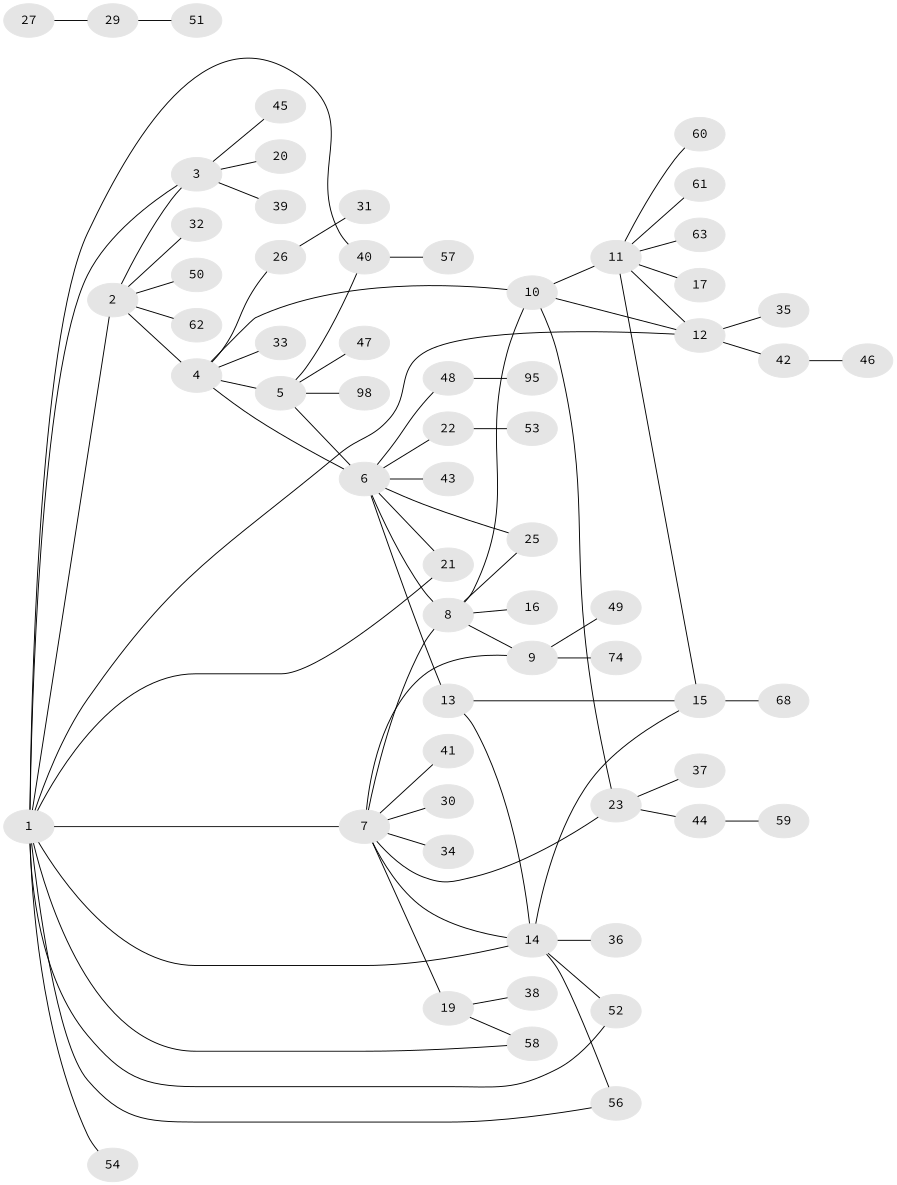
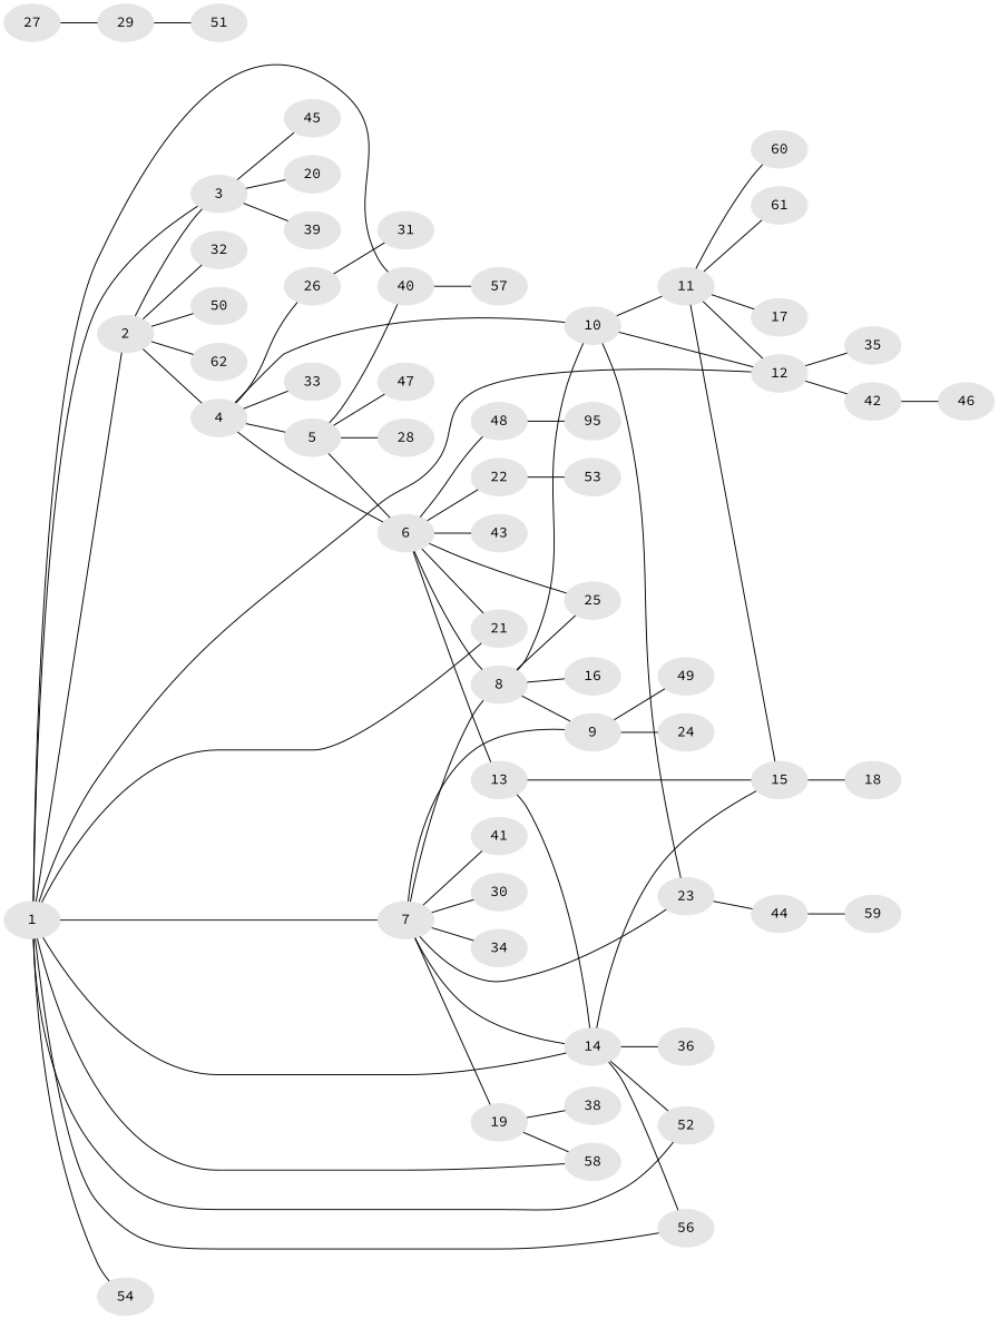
  graph {
    fontname="Source Code Pro"
    rankdir=LR
    node [color=gray90 fontname="Source Code Pro" style=filled]
    edge [fontname="Source Code Pro"]
    1
    2
    3
    7
    12
    14
    21
    40
    52
    54
    56
    58
    4
    32
    50
    62
    20
    39
    45
    8
    9
    19
    23
    30
    34
    41
    35
    42
    15
    36
    57
    5
    6
    10
    26
    33
-   28 [label=98]
+   28
    47
    13
    22
    25
    43
    48
    11
    31
    16
    53
    n48 [label=95]
-   24 [label=74]
+   24
    49
    38
-   37
    44
    27
    29
    17
    60
    61
-   63
-   18 [label=68]
+   18
    46
    59
    51
    1 -- 2
    1 -- 3
    1 -- 7
    1 -- 12
    1 -- 14
    1 -- 21
    1 -- 40
    1 -- 52
    1 -- 54
    1 -- 56
    1 -- 58
    2 -- 3
    2 -- 4
    2 -- 32
    2 -- 50
    2 -- 62
    3 -- 20
    3 -- 39
    3 -- 45
    7 -- 14
    7 -- 8
    7 -- 9
    7 -- 19
    7 -- 23
    7 -- 30
    7 -- 34
    7 -- 41
    12 -- 35
    12 -- 42
    14 -- 52
    14 -- 56
    14 -- 15
    14 -- 36
    40 -- 57
    4 -- 5
    4 -- 6
    4 -- 10
    4 -- 26
    4 -- 33
    8 -- 9
    8 -- 10
    8 -- 25
    8 -- 16
    9 -- 24
    9 -- 49
    19 -- 58
    19 -- 38
-   23 -- 37
    23 -- 44
    42 -- 46
    15 -- 18
    5 -- 40
    5 -- 6
    5 -- 28
    5 -- 47
    6 -- 21
    6 -- 8
    6 -- 13
    6 -- 22
    6 -- 25
    6 -- 43
    6 -- 48
    10 -- 12
    10 -- 23
    10 -- 11
    26 -- 31
    13 -- 14
    13 -- 15
    22 -- 53
    48 -- n48
    11 -- 12
    11 -- 15
    11 -- 17
    11 -- 60
    11 -- 61
-   11 -- 63
    44 -- 59
    27 -- 29
    29 -- 51
  }
